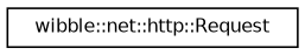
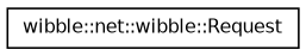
  digraph {
    rankdir=TB
-   n1 [color=black fillcolor=white fontname=Helvetica fontsize=10 height=0.2 label="wibble::net::http::Request" shape=record style=filled width=0.4]
+   n1 [color=black fillcolor=white fontname=Helvetica fontsize=10 height=0.2 label="wibble::net::wibble::Request" shape=record style=filled width=0.4]
  }
